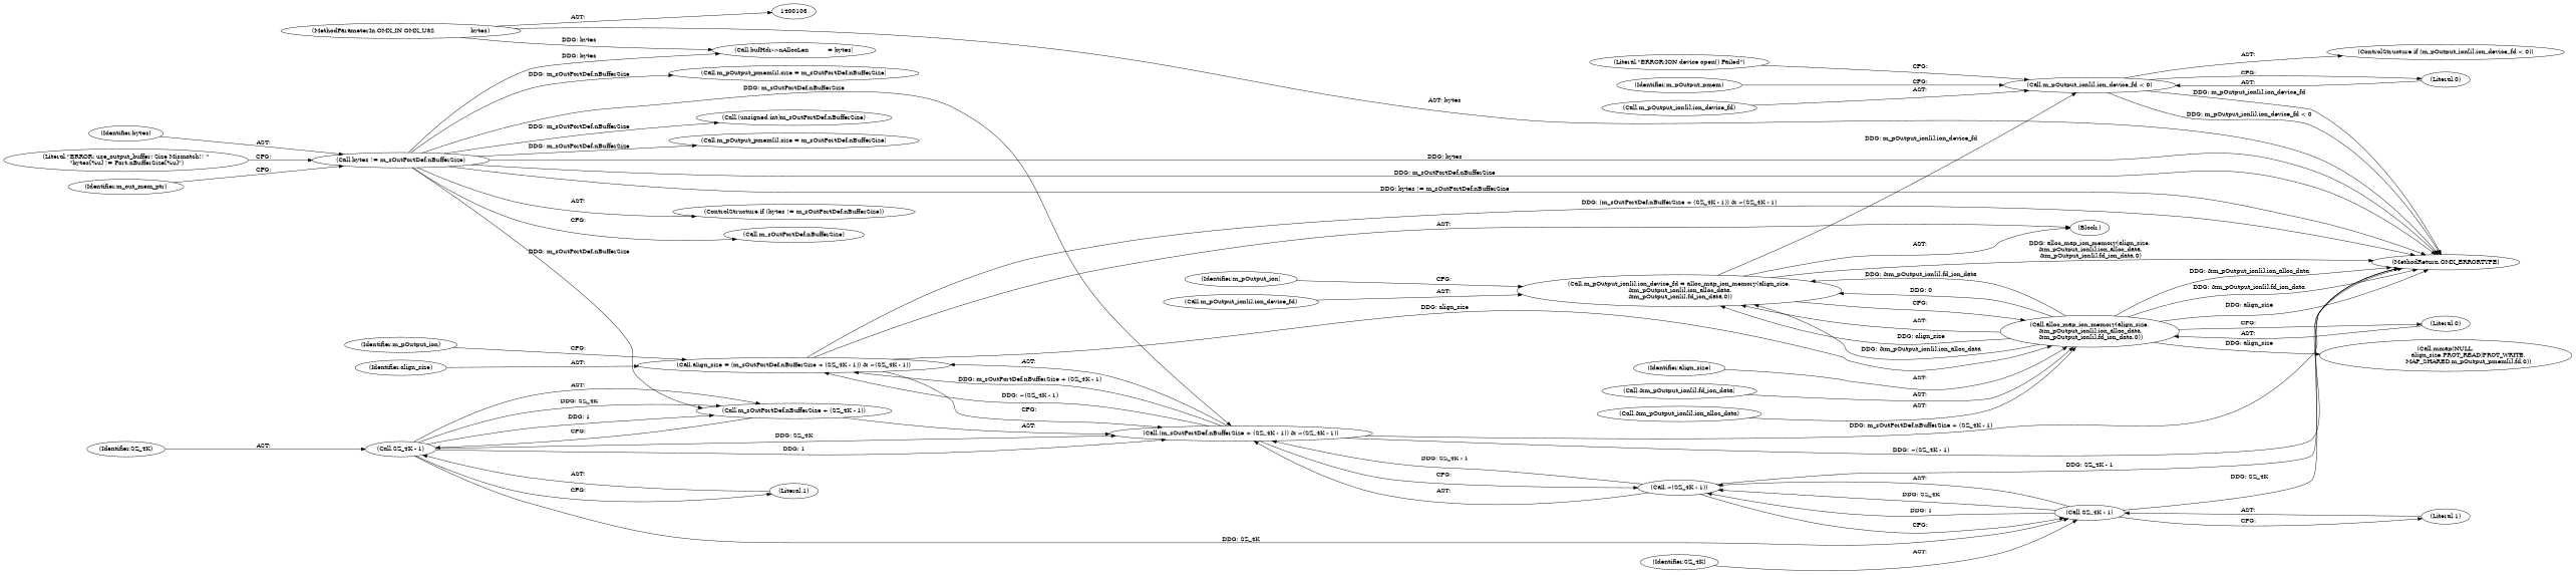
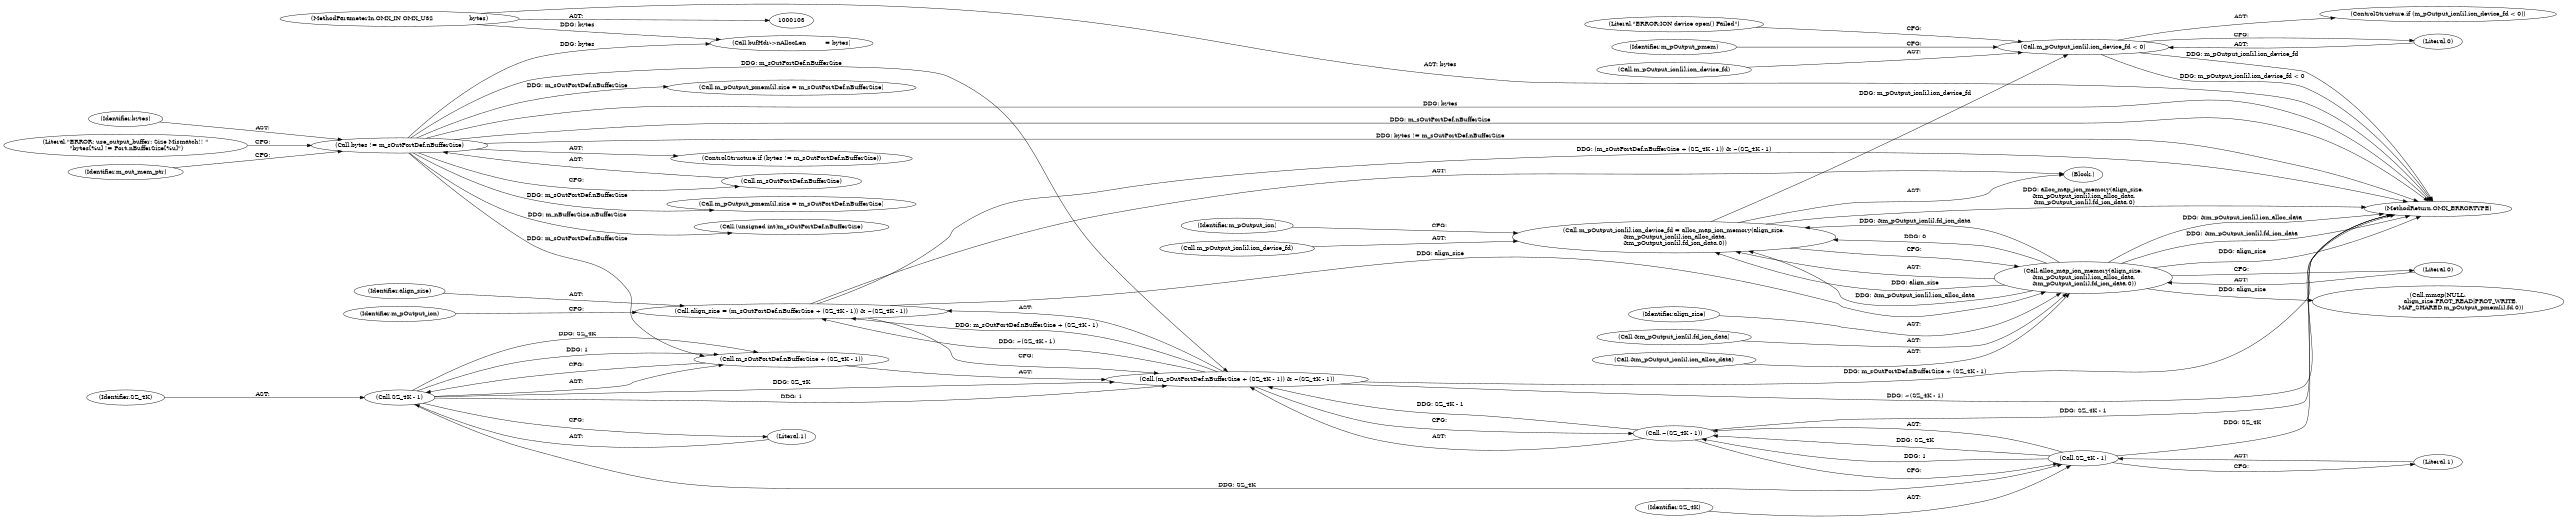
  digraph {
    rankdir=LR
    n1 [label="(Call,m_pOutput_ion[i].ion_device_fd = alloc_map_ion_memory(align_size,\n &m_pOutput_ion[i].ion_alloc_data,\n &m_pOutput_ion[i].fd_ion_data,0))"]
    n2 [label="(Call,alloc_map_ion_memory(align_size,\n &m_pOutput_ion[i].ion_alloc_data,\n &m_pOutput_ion[i].fd_ion_data,0))"]
    n3 [label="(Call,m_pOutput_ion[i].ion_device_fd < 0)"]
    n4 [label="(Block,)"]
    n5 [label="(MethodReturn,OMX_ERRORTYPE)"]
    n6 [label="(Literal,0)"]
    n7 [label="(Call,mmap(NULL,\n                        align_size,PROT_READ|PROT_WRITE,\n                        MAP_SHARED,m_pOutput_pmem[i].fd,0))"]
    n8 [label="(ControlStructure,if (m_pOutput_ion[i].ion_device_fd < 0))"]
    n9 [label="(Literal,0)"]
    n10 [label="(Call,align_size = (m_sOutPortDef.nBufferSize + (SZ_4K - 1)) & ~(SZ_4K - 1))"]
    n11 [label="(Call,(m_sOutPortDef.nBufferSize + (SZ_4K - 1)) & ~(SZ_4K - 1))"]
    n12 [label="(Call,~(SZ_4K - 1))"]
    n13 [label="(Call,SZ_4K - 1)"]
    n14 [label="(Call,bytes != m_sOutPortDef.nBufferSize)"]
    n15 [label="(ControlStructure,if (bytes != m_sOutPortDef.nBufferSize))"]
    n16 [label="(Call,m_sOutPortDef.nBufferSize)"]
    n17 [label="(Call,m_sOutPortDef.nBufferSize + (SZ_4K - 1))"]
    n18 [label="(Call,m_pOutput_pmem[i].size = m_sOutPortDef.nBufferSize)"]
    n19 [label="(Call,(unsigned int)m_sOutPortDef.nBufferSize)"]
    n20 [label="(Call,m_pOutput_pmem[i].size = m_sOutPortDef.nBufferSize)"]
    n21 [label="(Call,bufHdr->nAllocLen          = bytes)"]
    n22 [label="(Call,SZ_4K - 1)"]
    n23 [label="(MethodParameterIn,OMX_IN OMX_U32                   bytes)"]
-   1000103 [label=1400103]
+   1000103
    n25 [label="(Literal,1)"]
    n26 [label="(Literal,1)"]
    n27 [label="(Identifier,align_size)"]
    n28 [label="(Literal,\"ERROR: use_output_buffer: Size Mismatch!! \"\n \"bytes[%u] != Port.nBufferSize[%u]\")"]
    n29 [label="(Identifier,SZ_4K)"]
    n30 [label="(Call,&m_pOutput_ion[i].fd_ion_data)"]
    n31 [label="(Call,m_pOutput_ion[i].ion_device_fd)"]
    n32 [label="(Call,m_pOutput_ion[i].ion_device_fd)"]
    n33 [label="(Identifier,m_out_mem_ptr)"]
    n34 [label="(Call,&m_pOutput_ion[i].ion_alloc_data)"]
    n35 [label="(Literal,\"ERROR:ION device open() Failed\")"]
    n36 [label="(Identifier,m_pOutput_ion)"]
    n37 [label="(Identifier,align_size)"]
    n38 [label="(Identifier,bytes)"]
    n39 [label="(Identifier,SZ_4K)"]
    n40 [label="(Identifier,m_pOutput_ion)"]
    n41 [label="(Identifier,m_pOutput_pmem)"]
    n1 -> n2 [label="CFG: "]
    n1 -> n3 [label="DDG: m_pOutput_ion[i].ion_device_fd"]
    n1 -> n4 [label="AST: "]
    n1 -> n5 [label="DDG: alloc_map_ion_memory(align_size,\n &m_pOutput_ion[i].ion_alloc_data,\n &m_pOutput_ion[i].fd_ion_data,0)"]
    n2 -> n1 [label="AST: "]
    n2 -> n1 [label="DDG: align_size"]
    n2 -> n1 [label="DDG: &m_pOutput_ion[i].ion_alloc_data"]
    n2 -> n1 [label="DDG: &m_pOutput_ion[i].fd_ion_data"]
    n2 -> n1 [label="DDG: 0"]
    n2 -> n5 [label="DDG: &m_pOutput_ion[i].fd_ion_data"]
    n2 -> n5 [label="DDG: align_size"]
    n2 -> n5 [label="DDG: &m_pOutput_ion[i].ion_alloc_data"]
    n2 -> n6 [label="CFG: "]
    n2 -> n7 [label="DDG: align_size"]
    n3 -> n5 [label="DDG: m_pOutput_ion[i].ion_device_fd"]
    n3 -> n5 [label="DDG: m_pOutput_ion[i].ion_device_fd < 0"]
    n3 -> n8 [label="AST: "]
    n3 -> n9 [label="CFG: "]
    n6 -> n2 [label="AST: "]
    n9 -> n3 [label="AST: "]
    n10 -> n2 [label="DDG: align_size"]
    n10 -> n4 [label="AST: "]
    n10 -> n5 [label="DDG: (m_sOutPortDef.nBufferSize + (SZ_4K - 1)) & ~(SZ_4K - 1)"]
    n10 -> n11 [label="CFG: "]
    n11 -> n5 [label="DDG: ~(SZ_4K - 1)"]
    n11 -> n5 [label="DDG: m_sOutPortDef.nBufferSize + (SZ_4K - 1)"]
    n11 -> n10 [label="AST: "]
    n11 -> n10 [label="DDG: m_sOutPortDef.nBufferSize + (SZ_4K - 1)"]
    n11 -> n10 [label="DDG: ~(SZ_4K - 1)"]
    n11 -> n12 [label="CFG: "]
    n12 -> n5 [label="DDG: SZ_4K - 1"]
    n12 -> n11 [label="AST: "]
    n12 -> n11 [label="DDG: SZ_4K - 1"]
    n12 -> n13 [label="CFG: "]
    n13 -> n5 [label="DDG: SZ_4K"]
    n13 -> n12 [label="AST: "]
    n13 -> n12 [label="DDG: SZ_4K"]
    n13 -> n12 [label="DDG: 1"]
    n13 -> n26 [label="CFG: "]
    n14 -> n5 [label="DDG: bytes"]
    n14 -> n5 [label="DDG: m_sOutPortDef.nBufferSize"]
    n14 -> n5 [label="DDG: bytes != m_sOutPortDef.nBufferSize"]
    n14 -> n11 [label="DDG: m_sOutPortDef.nBufferSize"]
    n14 -> n15 [label="AST: "]
    n14 -> n16 [label="CFG: "]
    n14 -> n17 [label="DDG: m_sOutPortDef.nBufferSize"]
    n14 -> n18 [label="DDG: m_sOutPortDef.nBufferSize"]
-   n14 -> n19 [label="DDG: m_sOutPortDef.nBufferSize"]
+   n14 -> n19 [label="DDG: m_nBufferSize.nBufferSize"]
    n14 -> n20 [label="DDG: m_sOutPortDef.nBufferSize"]
    n14 -> n21 [label="DDG: bytes"]
+   n16 -> n14 [label="AST: "]
    n17 -> n11 [label="AST: "]
    n17 -> n22 [label="CFG: "]
    n22 -> n11 [label="DDG: SZ_4K"]
    n22 -> n11 [label="DDG: 1"]
    n22 -> n13 [label="DDG: SZ_4K"]
    n22 -> n17 [label="AST: "]
    n22 -> n17 [label="DDG: SZ_4K"]
    n22 -> n17 [label="DDG: 1"]
    n22 -> n25 [label="CFG: "]
    n23 -> n5 [label="AST: bytes"]
    n23 -> n21 [label="DDG: bytes"]
    n23 -> 1000103 [label="AST: "]
    n25 -> n22 [label="AST: "]
    n26 -> n13 [label="AST: "]
    n27 -> n2 [label="AST: "]
    n28 -> n14 [label="CFG: "]
    n29 -> n13 [label="AST: "]
    n30 -> n2 [label="AST: "]
    n31 -> n1 [label="AST: "]
    n32 -> n3 [label="AST: "]
    n33 -> n14 [label="CFG: "]
    n34 -> n2 [label="AST: "]
    n35 -> n3 [label="CFG: "]
    n36 -> n1 [label="CFG: "]
    n37 -> n10 [label="AST: "]
    n38 -> n14 [label="AST: "]
    n39 -> n22 [label="AST: "]
    n40 -> n10 [label="CFG: "]
    n41 -> n3 [label="CFG: "]
  }
